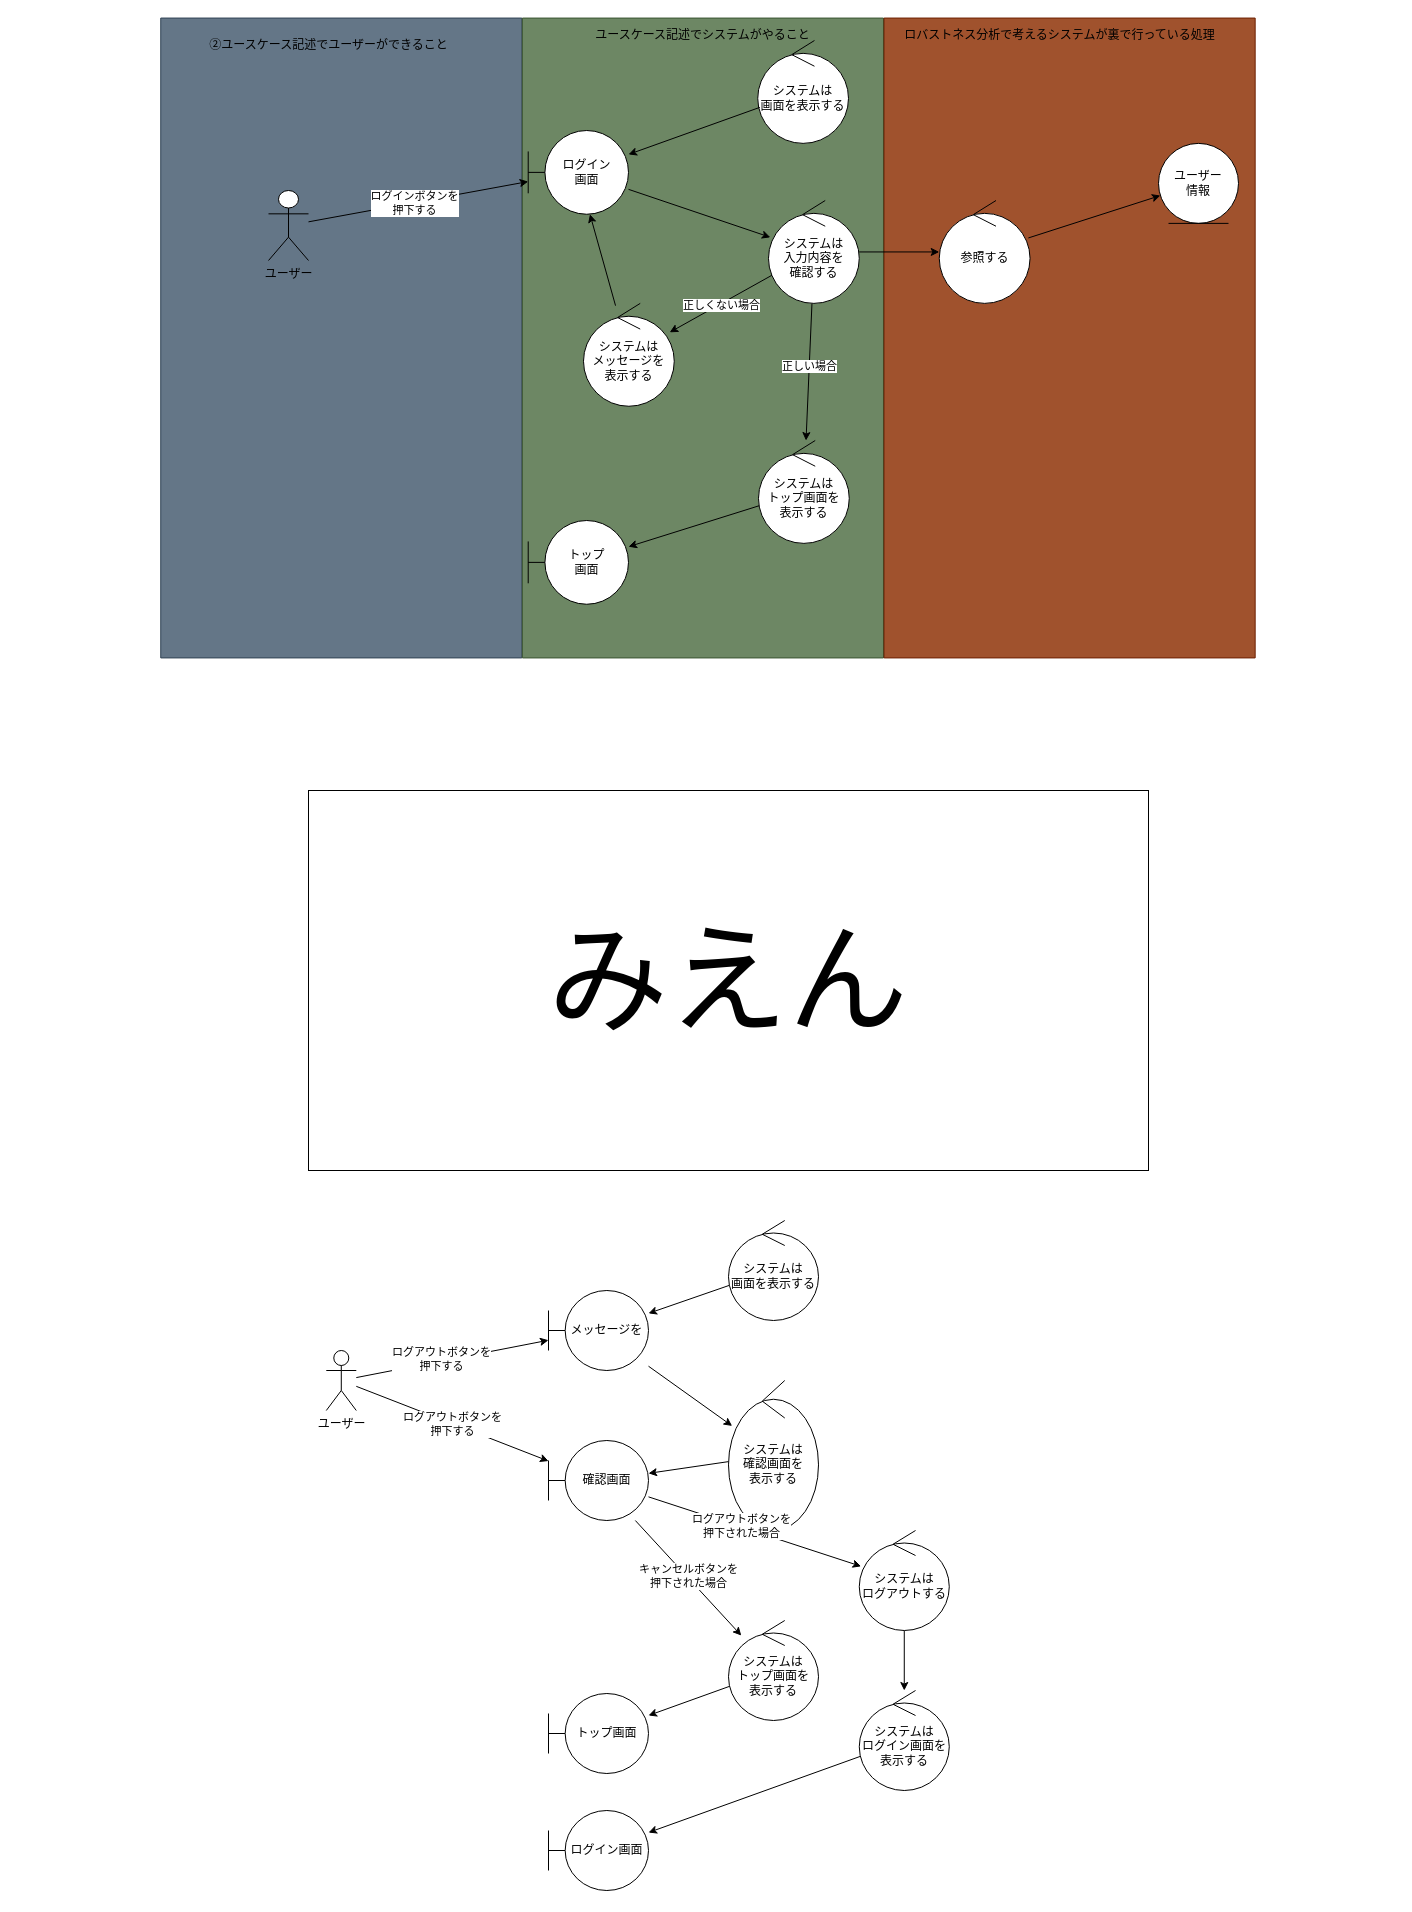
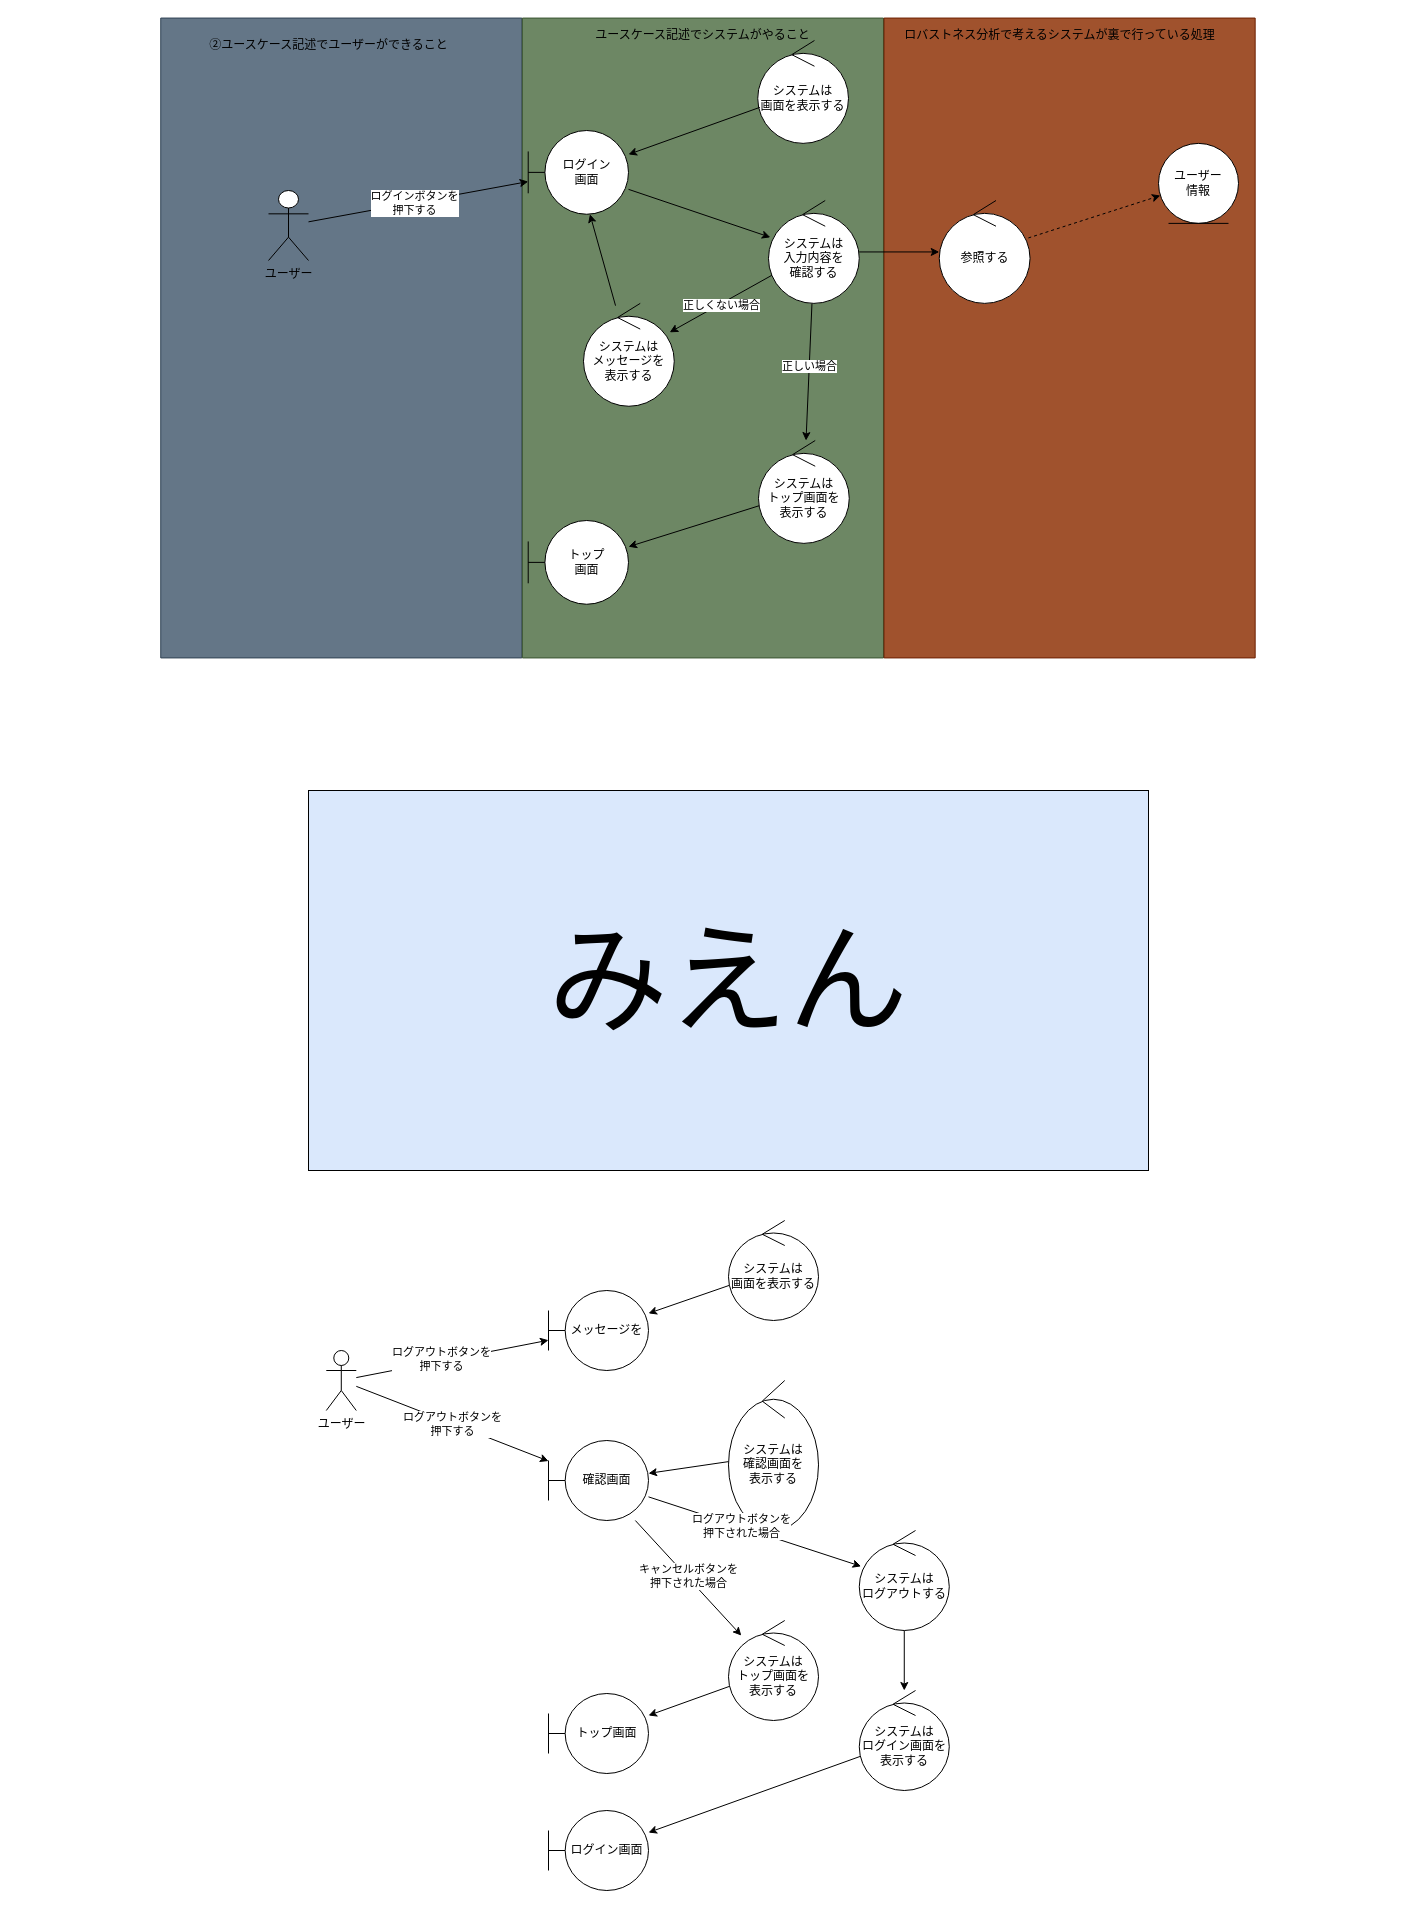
  <mxCell id="0" />
  <mxCell id="1" parent="0" />
  <mxCell id="2" value="" style="verticalLabelPosition=bottom;verticalAlign=top;html=1;shape=mxgraph.basic.rect;fillColor2=none;strokeWidth=1;size=0;indent=0;rotation=90;fillColor=#647687;fontColor=#ffffff;strokeColor=#314354;" parent="1" vertex="1"><mxGeometry x="20.85" y="156.96" width="639.87" height="361.09" as="geometry" /></mxCell>
  <mxCell id="3" value="" style="verticalLabelPosition=bottom;verticalAlign=top;html=1;shape=mxgraph.basic.rect;fillColor2=none;strokeWidth=1;size=0;indent=0;rotation=90;fillColor=#6d8764;fontColor=#ffffff;strokeColor=#3A5431;" parent="1" vertex="1"><mxGeometry x="382.52" y="156.96" width="639.87" height="361.09" as="geometry" /></mxCell>
  <mxCell id="4" value="" style="verticalLabelPosition=bottom;verticalAlign=top;html=1;shape=mxgraph.basic.rect;fillColor2=none;strokeWidth=1;size=0;indent=0;rotation=90;fillColor=#a0522d;strokeColor=#6D1F00;fontColor=#ffffff;" parent="1" vertex="1"><mxGeometry x="749.19" y="151.96" width="639.87" height="371.09" as="geometry" /></mxCell>
  <mxCell id="5" value="システムは&lt;div&gt;画面を表示する&lt;/div&gt;" style="ellipse;shape=umlControl;whiteSpace=wrap;html=1;" parent="1" vertex="1"><mxGeometry x="757.23" y="40" width="90.77" height="102.88" as="geometry" /></mxCell>
  <mxCell id="6" style="rounded=0;orthogonalLoop=1;jettySize=auto;html=1;" parent="1" source="5" target="8" edge="1"><mxGeometry relative="1" as="geometry" /></mxCell>
  <mxCell id="7" style="rounded=0;orthogonalLoop=1;jettySize=auto;html=1;" parent="1" source="8" target="20" edge="1"><mxGeometry relative="1" as="geometry" /></mxCell>
  <mxCell id="8" value="ログイン&lt;div&gt;画面&lt;/div&gt;" style="shape=umlBoundary;whiteSpace=wrap;html=1;" parent="1" vertex="1"><mxGeometry x="527.71" y="130" width="100.29" height="83.75" as="geometry" /></mxCell>
  <mxCell id="9" style="rounded=0;orthogonalLoop=1;jettySize=auto;html=1;" parent="1" source="10" target="11" edge="1"><mxGeometry relative="1" as="geometry" /></mxCell>
  <mxCell id="10" value="システムは&lt;div&gt;トップ画面を&lt;/div&gt;&lt;div&gt;表示する&lt;/div&gt;" style="ellipse;shape=umlControl;whiteSpace=wrap;html=1;" parent="1" vertex="1"><mxGeometry x="758" y="440" width="90.77" height="102.88" as="geometry" /></mxCell>
  <mxCell id="11" value="トップ&lt;div&gt;画面&lt;/div&gt;" style="shape=umlBoundary;whiteSpace=wrap;html=1;" parent="1" vertex="1"><mxGeometry x="527.71" y="520" width="100.29" height="83.75" as="geometry" /></mxCell>
  <mxCell id="12" style="rounded=0;orthogonalLoop=1;jettySize=auto;html=1;" parent="1" source="14" target="8" edge="1"><mxGeometry relative="1" as="geometry" /></mxCell>
  <mxCell id="13" value="ログインボタンを&lt;div&gt;押下する&lt;/div&gt;" style="edgeLabel;html=1;align=center;verticalAlign=middle;resizable=0;points=[];" parent="12" vertex="1" connectable="0"><mxGeometry x="-0.04" relative="1" as="geometry"><mxPoint as="offset" /></mxGeometry></mxCell>
  <mxCell id="14" value="ユーザー" style="shape=umlActor;verticalLabelPosition=bottom;verticalAlign=top;html=1;" parent="1" vertex="1"><mxGeometry x="268" y="190" width="40" height="70" as="geometry" /></mxCell>
  <mxCell id="15" style="rounded=0;orthogonalLoop=1;jettySize=auto;html=1;" parent="1" source="20" target="10" edge="1"><mxGeometry relative="1" as="geometry" /></mxCell>
  <mxCell id="16" value="正しい場合" style="edgeLabel;html=1;align=center;verticalAlign=middle;resizable=0;points=[];" parent="15" vertex="1" connectable="0"><mxGeometry x="-0.066" relative="1" as="geometry"><mxPoint y="-1" as="offset" /></mxGeometry></mxCell>
  <mxCell id="17" style="edgeStyle=none;rounded=0;orthogonalLoop=1;jettySize=auto;html=1;" parent="1" source="20" target="22" edge="1"><mxGeometry relative="1" as="geometry" /></mxCell>
  <mxCell id="18" value="正しくない場合" style="edgeLabel;html=1;align=center;verticalAlign=middle;resizable=0;points=[];" parent="17" vertex="1" connectable="0"><mxGeometry x="0.01" y="1" relative="1" as="geometry"><mxPoint as="offset" /></mxGeometry></mxCell>
  <mxCell id="19" value="" style="edgeStyle=none;rounded=0;orthogonalLoop=1;jettySize=auto;html=1;" parent="1" source="20" target="24" edge="1"><mxGeometry relative="1" as="geometry" /></mxCell>
  <mxCell id="20" value="システムは&lt;div&gt;入力内容を&lt;/div&gt;&lt;div&gt;確認する&lt;/div&gt;" style="ellipse;shape=umlControl;whiteSpace=wrap;html=1;" parent="1" vertex="1"><mxGeometry x="768" y="200" width="90.77" height="102.88" as="geometry" /></mxCell>
  <mxCell id="21" style="edgeStyle=none;rounded=0;orthogonalLoop=1;jettySize=auto;html=1;" parent="1" source="22" target="8" edge="1"><mxGeometry relative="1" as="geometry" /></mxCell>
  <mxCell id="22" value="システムは&lt;div&gt;メッセージを&lt;/div&gt;&lt;div&gt;表示する&lt;/div&gt;" style="ellipse;shape=umlControl;whiteSpace=wrap;html=1;" parent="1" vertex="1"><mxGeometry x="583" y="302.88" width="90.77" height="102.88" as="geometry" /></mxCell>
- <mxCell id="23" value="" style="edgeStyle=none;rounded=0;orthogonalLoop=1;jettySize=auto;html=1;" parent="1" source="24" target="25" edge="1"><mxGeometry relative="1" as="geometry" /></mxCell>
+ <mxCell id="23" value="" style="edgeStyle=none;rounded=0;orthogonalLoop=1;jettySize=auto;html=1;dashed=1;" parent="1" source="24" target="25" edge="1"><mxGeometry relative="1" as="geometry" /></mxCell>
  <mxCell id="24" value="参照する" style="ellipse;shape=umlControl;whiteSpace=wrap;html=1;" parent="1" vertex="1"><mxGeometry x="938.77" y="200" width="90.77" height="102.88" as="geometry" /></mxCell>
  <mxCell id="25" value="&lt;span style=&quot;font-family: Helvetica; font-size: 12px; font-style: normal; font-variant-ligatures: normal; font-variant-caps: normal; font-weight: 400; letter-spacing: normal; orphans: 2; text-align: center; text-indent: 0px; text-transform: none; widows: 2; word-spacing: 0px; -webkit-text-stroke-width: 0px; white-space: normal; text-decoration-thickness: initial; text-decoration-style: initial; text-decoration-color: initial; float: none; background-color: light-dark(#ffffff, var(--ge-dark-color, #121212)); display: inline !important;&quot;&gt;&lt;font style=&quot;color: rgb(0, 0, 0);&quot;&gt;ユーザー&lt;/font&gt;&lt;/span&gt;&lt;div style=&quot;forced-color-adjust: none; font-family: Helvetica; font-size: 12px; font-style: normal; font-variant-ligatures: normal; font-variant-caps: normal; font-weight: 400; letter-spacing: normal; orphans: 2; text-align: center; text-indent: 0px; text-transform: none; widows: 2; word-spacing: 0px; -webkit-text-stroke-width: 0px; white-space: normal; text-decoration-thickness: initial; text-decoration-style: initial; text-decoration-color: initial; box-shadow: none !important;&quot;&gt;&lt;font style=&quot;color: rgb(0, 0, 0);&quot;&gt;情報&lt;/font&gt;&lt;/div&gt;" style="ellipse;shape=umlEntity;whiteSpace=wrap;html=1;" parent="1" vertex="1"><mxGeometry x="1158" y="142.88" width="80" height="80" as="geometry" /></mxCell>
  <mxCell id="26" value="②ユースケース記述でユーザーができること" style="text;html=1;align=center;verticalAlign=middle;resizable=0;points=[];autosize=1;strokeColor=none;fillColor=none;" parent="1" vertex="1"><mxGeometry x="198" y="30" width="260" height="30" as="geometry" /></mxCell>
  <mxCell id="27" value="ユースケース記述でシステムがやること" style="text;html=1;align=center;verticalAlign=middle;resizable=0;points=[];autosize=1;strokeColor=none;fillColor=none;" parent="1" vertex="1"><mxGeometry x="582.45" y="20" width="240" height="30" as="geometry" /></mxCell>
  <mxCell id="28" value="ロバストネス分析で考えるシステムが裏で行っている処理" style="text;html=1;align=center;verticalAlign=middle;resizable=0;points=[];autosize=1;strokeColor=none;fillColor=none;" parent="1" vertex="1"><mxGeometry x="894.13" y="20" width="330" height="30" as="geometry" /></mxCell>
- <mxCell id="29" value="みえん" style="rounded=0;whiteSpace=wrap;html=1;fontSize=120;" parent="1" vertex="1"><mxGeometry x="308" y="790" width="840" height="380" as="geometry" /></mxCell>
+ <mxCell id="29" value="みえん" style="rounded=0;whiteSpace=wrap;html=1;fontSize=120;fillColor=#dae8fc;" parent="1" vertex="1"><mxGeometry x="308" y="790" width="840" height="380" as="geometry" /></mxCell>
  <mxCell id="30" style="edgeStyle=none;rounded=0;orthogonalLoop=1;jettySize=auto;html=1;" parent="1" source="34" target="36" edge="1"><mxGeometry relative="1" as="geometry" /></mxCell>
  <mxCell id="31" value="ログアウトボタンを&lt;div&gt;押下する&lt;/div&gt;" style="edgeLabel;html=1;align=center;verticalAlign=middle;resizable=0;points=[];" parent="30" vertex="1" connectable="0"><mxGeometry x="-0.114" y="2" relative="1" as="geometry"><mxPoint as="offset" /></mxGeometry></mxCell>
  <mxCell id="32" style="edgeStyle=none;rounded=0;orthogonalLoop=1;jettySize=auto;html=1;" parent="1" source="34" target="45" edge="1"><mxGeometry relative="1" as="geometry" /></mxCell>
  <mxCell id="33" value="ログアウトボタンを&lt;div&gt;押下する&lt;/div&gt;" style="edgeLabel;html=1;align=center;verticalAlign=middle;resizable=0;points=[];" parent="32" vertex="1" connectable="0"><mxGeometry x="0.001" relative="1" as="geometry"><mxPoint as="offset" /></mxGeometry></mxCell>
  <mxCell id="34" value="ユーザー" style="shape=umlActor;verticalLabelPosition=bottom;verticalAlign=top;html=1;outlineConnect=0;" parent="1" vertex="1"><mxGeometry x="325.79" y="1350" width="30" height="60" as="geometry" /></mxCell>
- <mxCell id="35" style="edgeStyle=none;rounded=0;orthogonalLoop=1;jettySize=auto;html=1;" parent="1" source="36" target="40" edge="1"><mxGeometry relative="1" as="geometry" /></mxCell>
  <mxCell id="36" value="メッセージを" style="shape=umlBoundary;whiteSpace=wrap;html=1;" parent="1" vertex="1"><mxGeometry x="548" y="1290" width="100" height="80" as="geometry" /></mxCell>
  <mxCell id="37" style="edgeStyle=none;rounded=0;orthogonalLoop=1;jettySize=auto;html=1;" parent="1" source="38" target="36" edge="1"><mxGeometry relative="1" as="geometry" /></mxCell>
  <mxCell id="38" value="システムは&lt;div&gt;画面を表示する&lt;/div&gt;" style="ellipse;shape=umlControl;whiteSpace=wrap;html=1;" parent="1" vertex="1"><mxGeometry x="728" y="1220" width="90" height="100" as="geometry" /></mxCell>
  <mxCell id="39" style="edgeStyle=none;rounded=0;orthogonalLoop=1;jettySize=auto;html=1;" parent="1" source="40" target="45" edge="1"><mxGeometry relative="1" as="geometry" /></mxCell>
  <mxCell id="40" value="システムは&lt;div&gt;確認画面を&lt;/div&gt;&lt;div&gt;表示する&lt;/div&gt;" style="ellipse;shape=umlControl;whiteSpace=wrap;html=1;" parent="1" vertex="1"><mxGeometry x="728" y="1380" width="90" height="150" as="geometry" /></mxCell>
  <mxCell id="41" style="edgeStyle=none;rounded=0;orthogonalLoop=1;jettySize=auto;html=1;" parent="1" source="45" target="53" edge="1"><mxGeometry relative="1" as="geometry"><mxPoint x="668" y="1650" as="targetPoint" /></mxGeometry></mxCell>
  <mxCell id="42" value="ログアウトボタンを&lt;div&gt;押下された場合&lt;/div&gt;" style="edgeLabel;html=1;align=center;verticalAlign=middle;resizable=0;points=[];" parent="41" vertex="1" connectable="0"><mxGeometry x="-0.131" y="1" relative="1" as="geometry"><mxPoint as="offset" /></mxGeometry></mxCell>
  <mxCell id="43" style="edgeStyle=none;rounded=0;orthogonalLoop=1;jettySize=auto;html=1;" parent="1" source="45" target="50" edge="1"><mxGeometry relative="1" as="geometry" /></mxCell>
  <mxCell id="44" value="キャンセルボタンを&lt;div&gt;押下された場合&lt;/div&gt;" style="edgeLabel;html=1;align=center;verticalAlign=middle;resizable=0;points=[];" parent="43" vertex="1" connectable="0"><mxGeometry x="-0.018" y="1" relative="1" as="geometry"><mxPoint as="offset" /></mxGeometry></mxCell>
  <mxCell id="45" value="確認画面" style="shape=umlBoundary;whiteSpace=wrap;html=1;" parent="1" vertex="1"><mxGeometry x="548" y="1440" width="100" height="80" as="geometry" /></mxCell>
  <mxCell id="46" value="ログイン画面" style="shape=umlBoundary;whiteSpace=wrap;html=1;" parent="1" vertex="1"><mxGeometry x="548" y="1810" width="100" height="80" as="geometry" /></mxCell>
  <mxCell id="47" style="edgeStyle=none;rounded=0;orthogonalLoop=1;jettySize=auto;html=1;" parent="1" source="48" target="46" edge="1"><mxGeometry relative="1" as="geometry" /></mxCell>
  <mxCell id="48" value="システムは&lt;div&gt;ログイン画面を&lt;/div&gt;&lt;div&gt;表示する&lt;/div&gt;" style="ellipse;shape=umlControl;whiteSpace=wrap;html=1;" parent="1" vertex="1"><mxGeometry x="858.77" y="1690" width="90" height="100" as="geometry" /></mxCell>
  <mxCell id="49" style="edgeStyle=none;rounded=0;orthogonalLoop=1;jettySize=auto;html=1;" parent="1" source="50" target="51" edge="1"><mxGeometry relative="1" as="geometry" /></mxCell>
  <mxCell id="50" value="システムは&lt;div&gt;トップ画面を&lt;/div&gt;&lt;div&gt;表示する&lt;/div&gt;" style="ellipse;shape=umlControl;whiteSpace=wrap;html=1;" parent="1" vertex="1"><mxGeometry x="728" y="1620" width="90" height="100" as="geometry" /></mxCell>
  <mxCell id="51" value="トップ画面" style="shape=umlBoundary;whiteSpace=wrap;html=1;" parent="1" vertex="1"><mxGeometry x="548" y="1693" width="100" height="80" as="geometry" /></mxCell>
  <mxCell id="52" style="edgeStyle=none;rounded=0;orthogonalLoop=1;jettySize=auto;html=1;" parent="1" source="53" target="48" edge="1"><mxGeometry relative="1" as="geometry" /></mxCell>
  <mxCell id="53" value="システムは&lt;div&gt;ログアウトする&lt;/div&gt;" style="ellipse;shape=umlControl;whiteSpace=wrap;html=1;" parent="1" vertex="1"><mxGeometry x="858.77" y="1530" width="90" height="100" as="geometry" /></mxCell>
